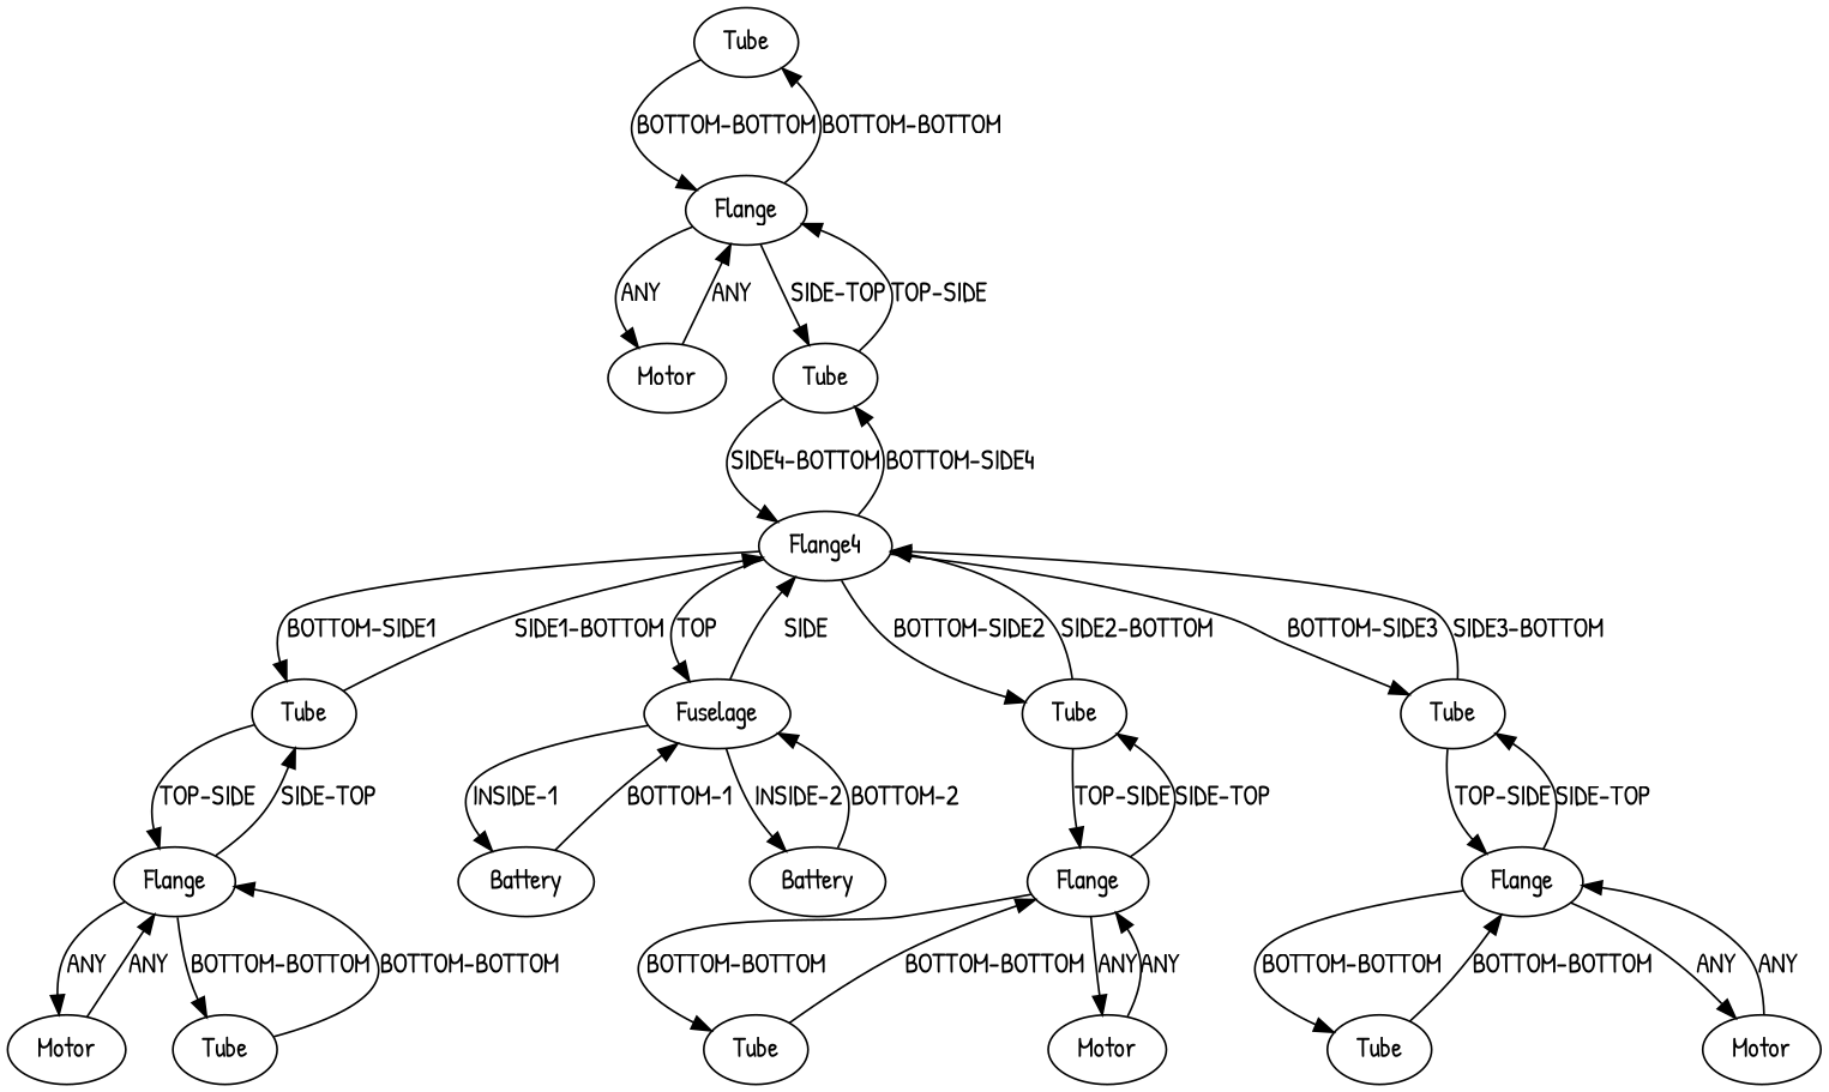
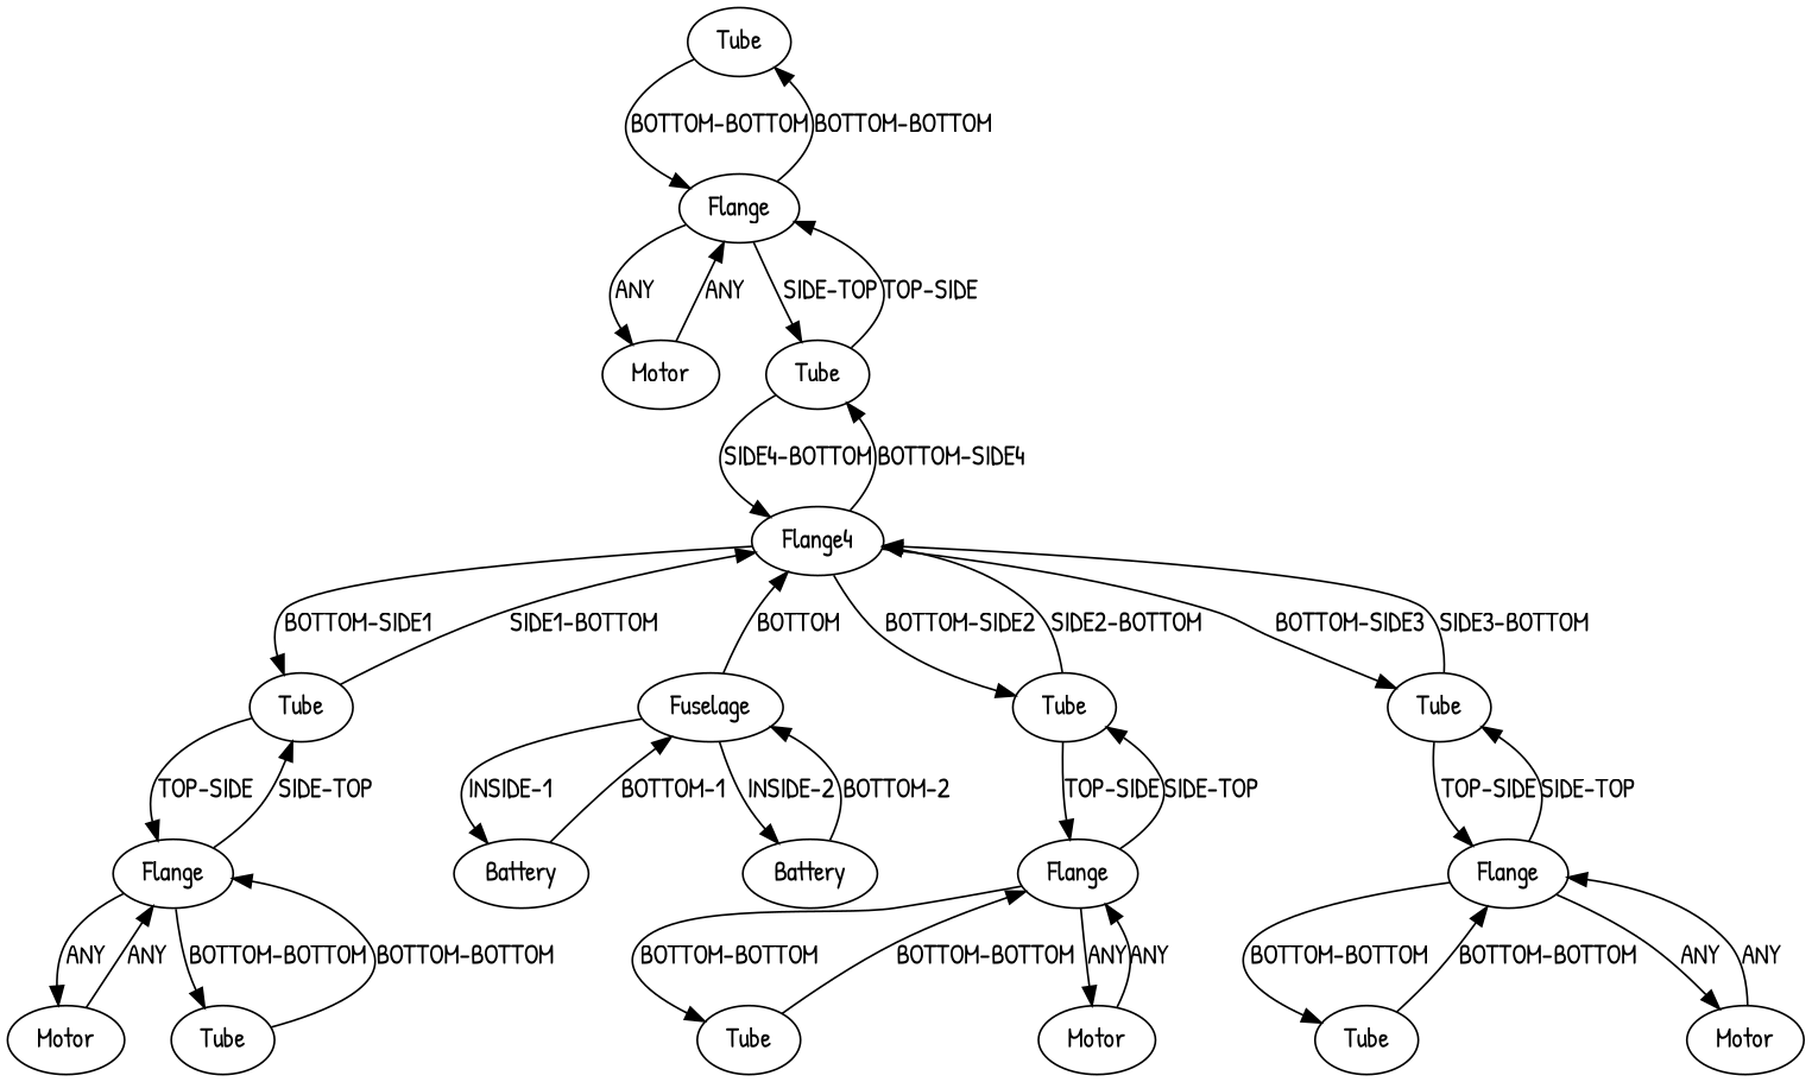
  digraph {
    fontname="Patrick Hand"
    node [fontname="Patrick Hand"]
    edge [fontname="Patrick Hand"]
    n1 [instance=Tube_instance_1 label=Tube]
    n2 [instance=Flange_instance_2 label=Flange]
    n3 [instance=Motor_instance_2 label=Motor]
    n4 [instance=Tube_instance_7 label=Tube]
    n5 [instance=Motor_instance_1 label=Motor]
    n6 [instance=Flange_instance_4 label=Flange]
    n7 [instance=Tube_instance_2 label=Tube]
    n8 [instance=Tube_instance_4 label=Tube]
    n9 [instance=Hub4_instance_1 label=Flange4]
    n10 [instance=Fuselage_instance_1 label=Fuselage]
    n11 [instance=Tube_instance_6 label=Tube]
    n12 [instance=Tube_instance_8 label=Tube]
    n13 [instance=Tube_instance_3 label=Tube]
    n14 [instance=Flange_instance_3 label=Flange]
    n15 [instance=Motor_instance_4 label=Motor]
    n16 [instance=Battery_instance_1 label=Battery]
    n17 [instance=Battery_instance_2 label=Battery]
    n18 [instance=Flange_instance_1 label=Flange]
    n19 [instance=Tube_instance_5 label=Tube]
    n20 [instance=Motor_instance_3 label=Motor]
    n1 -> n2 [label="BOTTOM-BOTTOM"]
    n2 -> n1 [label="BOTTOM-BOTTOM"]
    n2 -> n3 [label=ANY]
    n2 -> n4 [label="SIDE-TOP"]
    n3 -> n2 [label=ANY]
    n4 -> n2 [label="TOP-SIDE"]
    n4 -> n9 [label="SIDE4-BOTTOM"]
    n5 -> n6 [label=ANY]
    n6 -> n5 [label=ANY]
    n6 -> n7 [label="SIDE-TOP"]
    n6 -> n8 [label="BOTTOM-BOTTOM"]
    n7 -> n6 [label="TOP-SIDE"]
    n7 -> n9 [label="SIDE1-BOTTOM"]
    n8 -> n6 [label="BOTTOM-BOTTOM"]
    n9 -> n4 [label="BOTTOM-SIDE4"]
    n9 -> n7 [label="BOTTOM-SIDE1"]
-   n9 -> n10 [label=TOP]
    n9 -> n11 [label="BOTTOM-SIDE2"]
    n9 -> n12 [label="BOTTOM-SIDE3"]
-   n10 -> n9 [label=SIDE]
+   n10 -> n9 [label=BOTTOM]
    n10 -> n16 [label="INSIDE-1"]
    n10 -> n17 [label="INSIDE-2"]
    n11 -> n9 [label="SIDE2-BOTTOM"]
    n11 -> n18 [label="TOP-SIDE"]
    n12 -> n9 [label="SIDE3-BOTTOM"]
    n12 -> n14 [label="TOP-SIDE"]
    n13 -> n14 [label="BOTTOM-BOTTOM"]
    n14 -> n12 [label="SIDE-TOP"]
    n14 -> n13 [label="BOTTOM-BOTTOM"]
    n14 -> n15 [label=ANY]
    n15 -> n14 [label=ANY]
    n16 -> n10 [label="BOTTOM-1"]
    n17 -> n10 [label="BOTTOM-2"]
    n18 -> n11 [label="SIDE-TOP"]
    n18 -> n19 [label="BOTTOM-BOTTOM"]
    n18 -> n20 [label=ANY]
    n19 -> n18 [label="BOTTOM-BOTTOM"]
    n20 -> n18 [label=ANY]
  }
